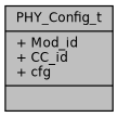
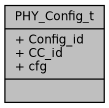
  digraph {
-   n1 [color=black fillcolor=grey75 fontcolor=black fontname=Helvetica fontsize=10 height=0.2 label="{PHY_Config_t\n|+ Mod_id\l+ CC_id\l+ cfg\l|}" shape=record style=filled width=0.4]
+   n1 [color=black fillcolor=grey75 fontcolor=black fontname=Helvetica fontsize=10 height=0.2 label="{PHY_Config_t\n|+ Config_id\l+ CC_id\l+ cfg\l|}" shape=record style=filled width=0.4]
  }
